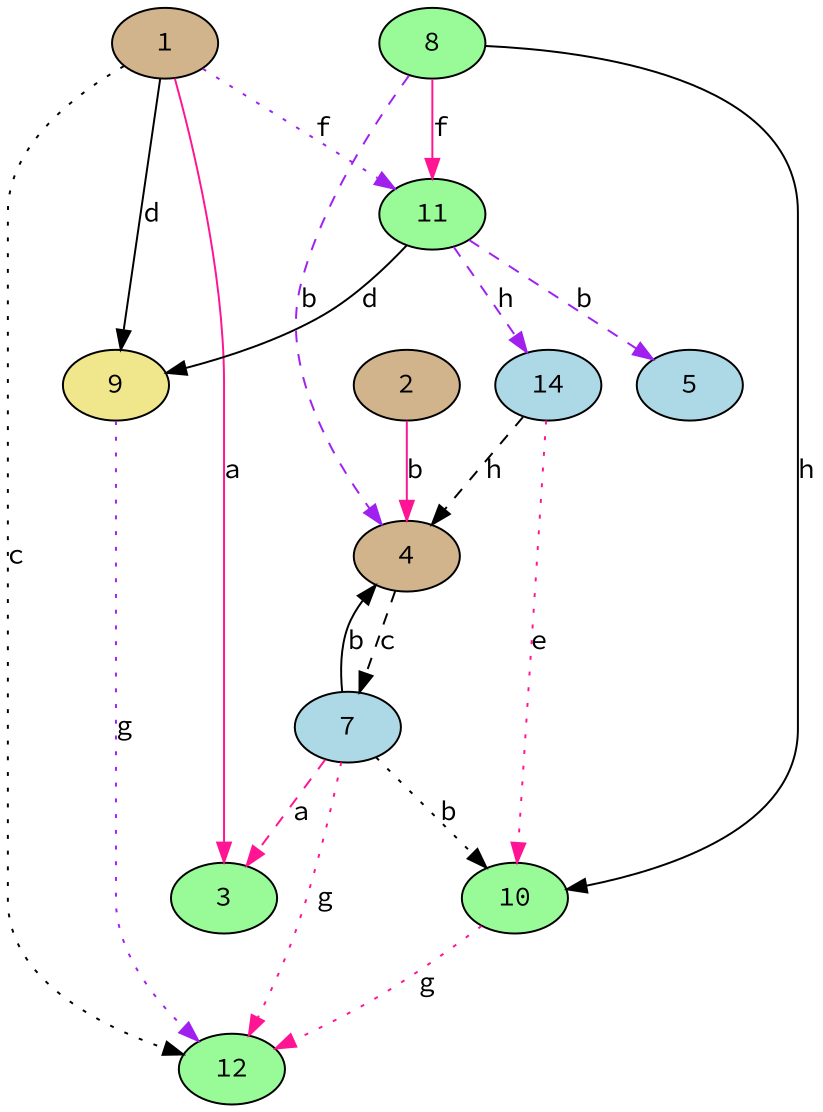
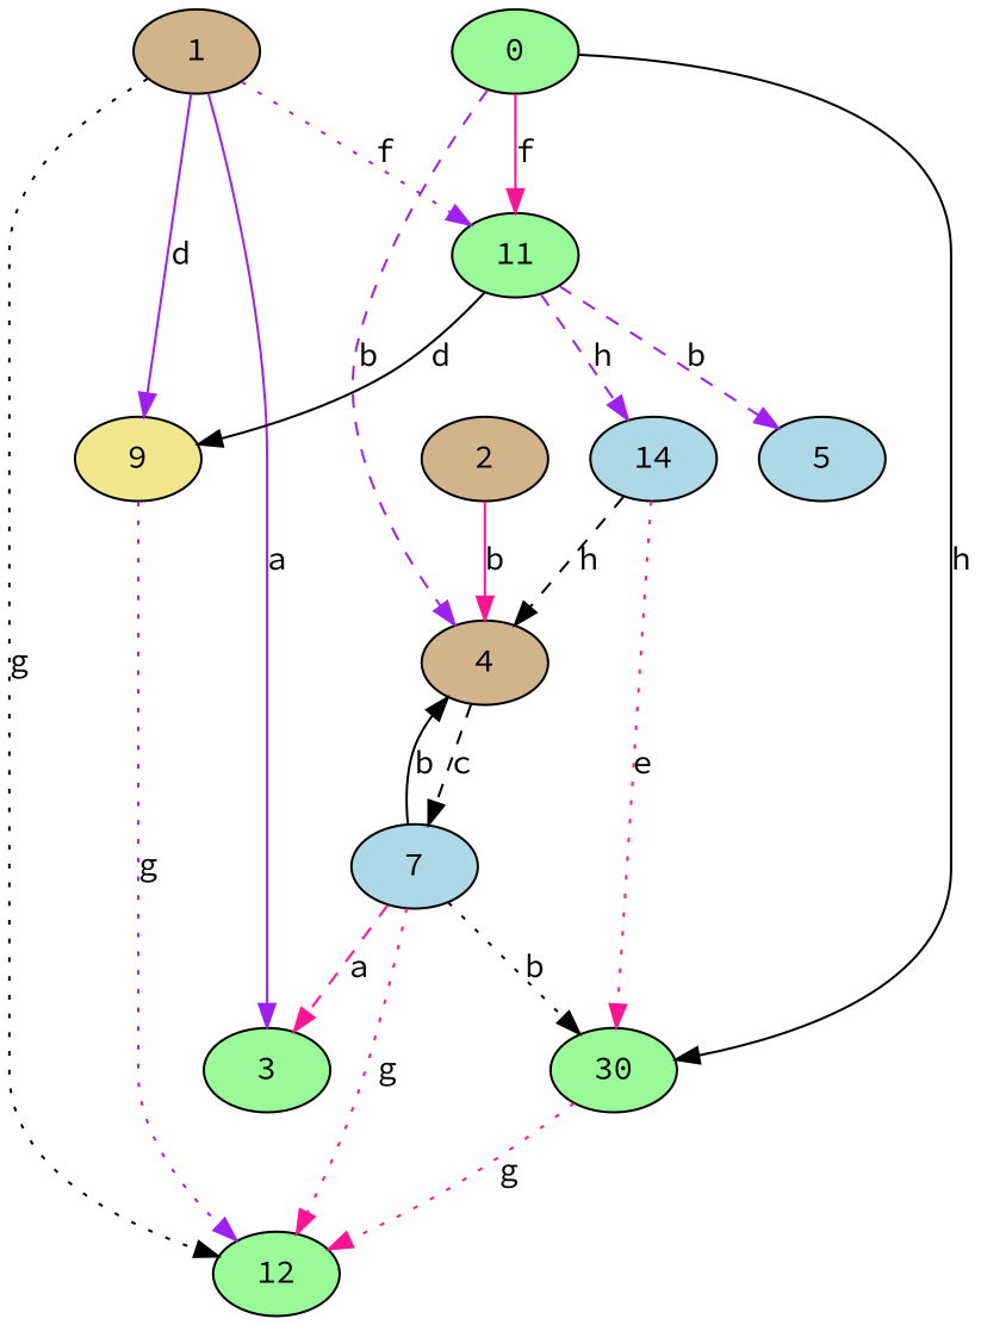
  strict digraph {
    fontname="Source Code Pro"
    node [fillcolor=palegreen fontname="Source Code Pro" style=filled]
    edge [color=purple fontname="Source Code Pro" style=solid]
    1 [fillcolor=tan]
    3
    9 [fillcolor=khaki]
    11
    12
    14 [fillcolor=lightblue]
    5 [fillcolor=lightblue]
-   0 [label=8]
+   0
    4 [fillcolor=tan]
-   10
+   10 [label=30]
    7 [fillcolor=lightblue]
    2 [fillcolor=tan]
-   1 -> 3 [color=deeppink label=a]
-   1 -> 9 [color=black label=d]
+   1 -> 3 [label=a]
+   1 -> 9 [label=d]
    1 -> 11 [label=f style=dotted]
-   1 -> 12 [color=black label=c style=dotted]
+   1 -> 12 [color=black label=g style=dotted]
    9 -> 12 [label=g style=dotted]
    11 -> 9 [color=black label=d]
    11 -> 14 [label=h style=dashed]
    11 -> 5 [label=b style=dashed]
    14 -> 4 [color=black label=h style=dashed]
    14 -> 10 [color=deeppink label=e style=dotted]
    0 -> 11 [color=deeppink label=f]
    0 -> 4 [label=b style=dashed]
    0 -> 10 [color=black label=h]
    4 -> 7 [color=black label=c style=dashed]
    10 -> 12 [color=deeppink label=g style=dotted]
    7 -> 3 [color=deeppink label=a style=dashed]
    7 -> 12 [color=deeppink label=g style=dotted]
    7 -> 4 [color=black label=b]
    7 -> 10 [color=black label=b style=dotted]
    2 -> 4 [color=deeppink label=b]
  }
